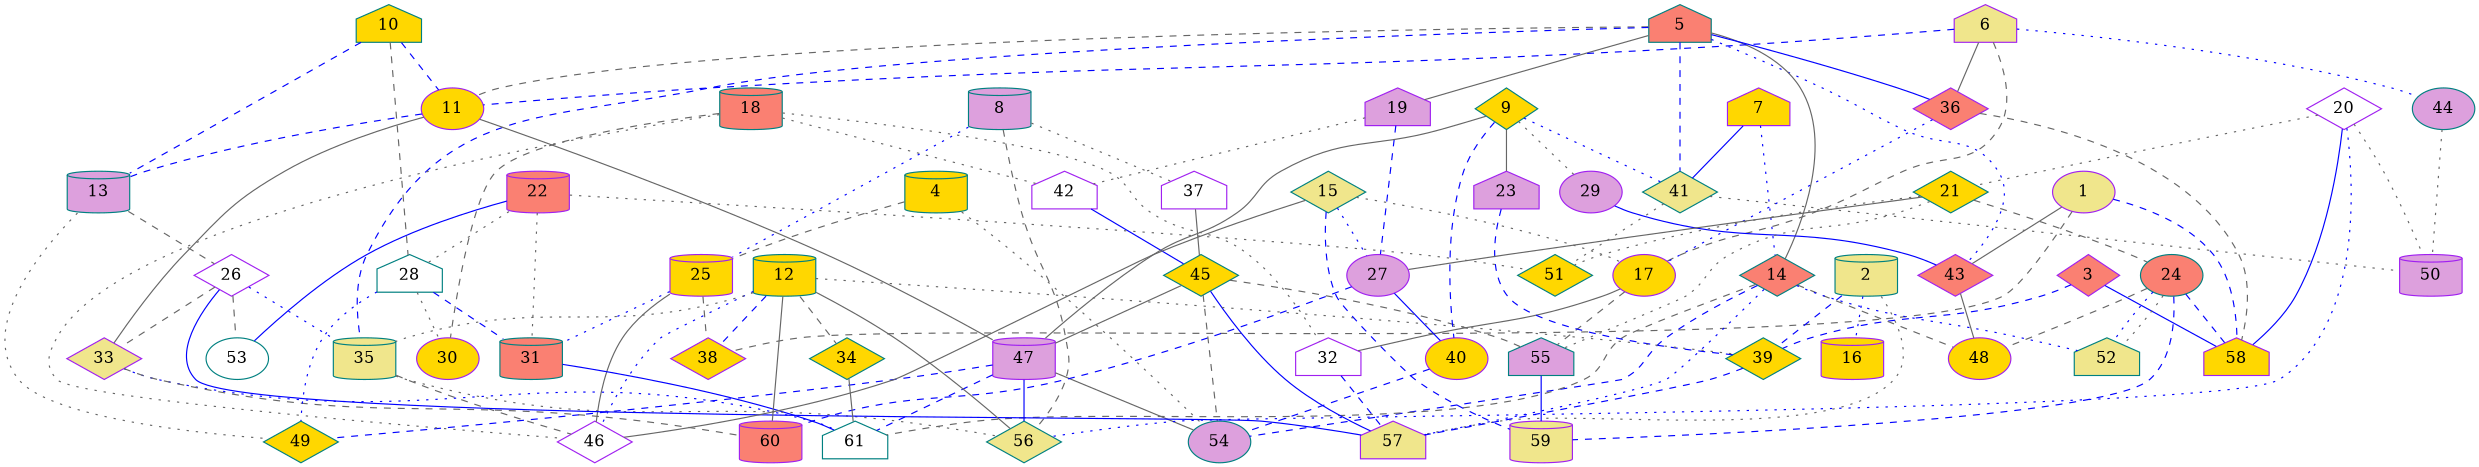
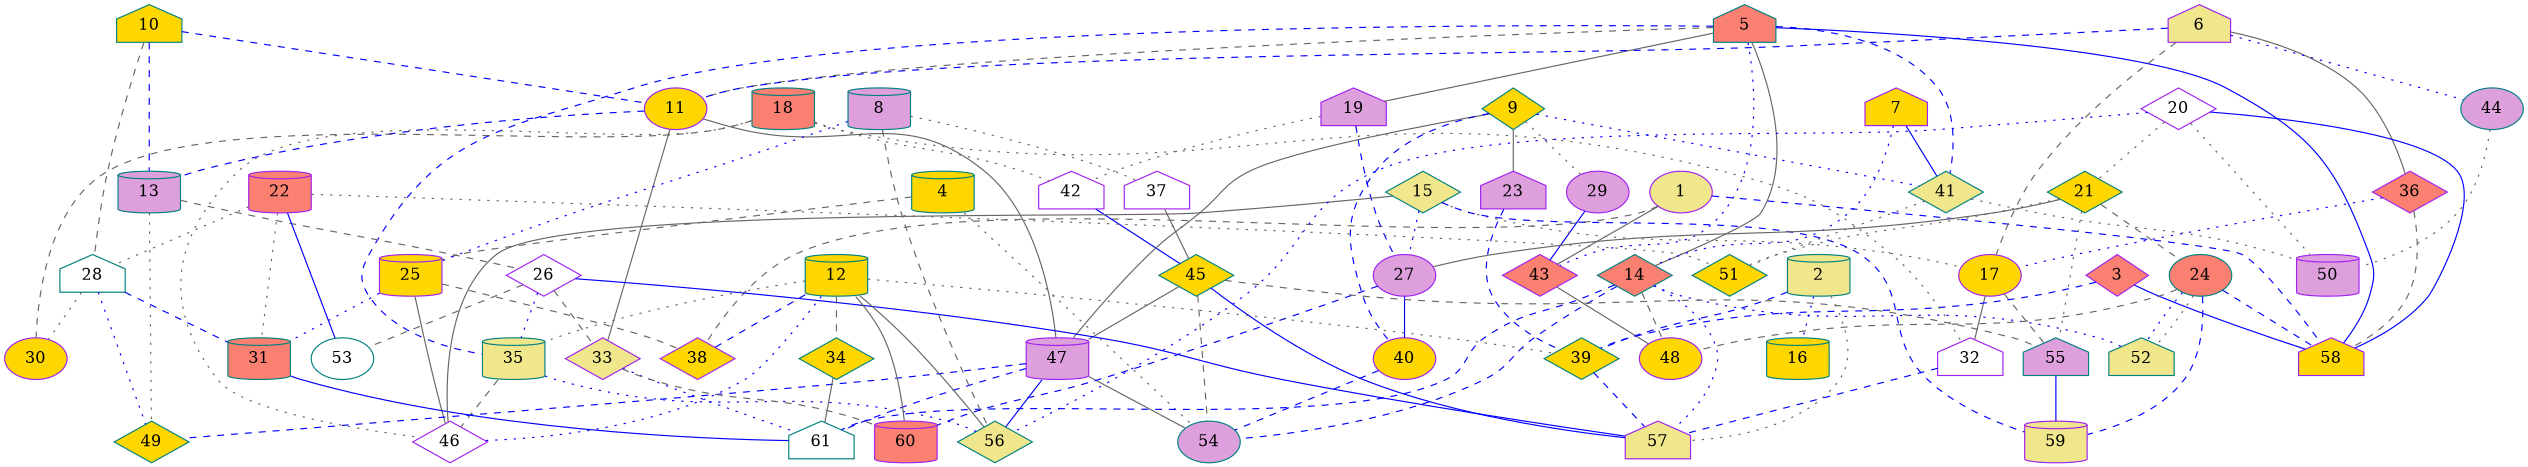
  graph {
    node [color=purple fillcolor=gold shape=diamond style=filled]
    edge [color=gray40 style=dashed]
    1 [fillcolor=khaki shape=ellipse]
    38
    43 [fillcolor=salmon]
    58 [shape=house]
    48 [shape=ellipse]
    2 [color=teal fillcolor=khaki shape=cylinder]
-   16 [shape=cylinder]
+   16 [color=teal shape=cylinder]
    39 [color=teal]
    57 [fillcolor=khaki shape=house]
    17 [shape=ellipse]
    32 [fillcolor=white shape=house]
    55 [color=teal fillcolor=plum shape=house]
    3 [fillcolor=salmon]
    4 [color=teal shape=cylinder]
    25 [shape=cylinder]
    54 [color=teal fillcolor=plum shape=ellipse]
    46 [fillcolor=white]
    31 [color=teal fillcolor=salmon shape=cylinder]
    5 [color=teal fillcolor=salmon shape=house]
    11 [shape=ellipse]
    14 [color=teal fillcolor=salmon]
    19 [fillcolor=plum shape=house]
    35 [color=teal fillcolor=khaki shape=cylinder]
    41 [color=teal fillcolor=khaki]
    47 [fillcolor=plum shape=cylinder]
    13 [color=teal fillcolor=plum shape=cylinder]
    33 [fillcolor=khaki]
    52 [color=teal fillcolor=khaki shape=house]
    61 [color=teal fillcolor=white shape=house]
    27 [fillcolor=plum shape=ellipse]
    42 [fillcolor=white shape=house]
    56 [color=teal fillcolor=khaki]
    50 [fillcolor=plum shape=cylinder]
    51 [color=teal]
    6 [fillcolor=khaki shape=house]
    36 [fillcolor=salmon]
    44 [color=teal fillcolor=plum shape=ellipse]
    7 [shape=house]
    8 [color=teal fillcolor=plum shape=cylinder]
    37 [fillcolor=white shape=house]
    45 [color=teal]
    9 [color=teal]
    23 [fillcolor=plum shape=house]
    29 [fillcolor=plum shape=ellipse]
    40 [shape=ellipse]
    49 [color=teal]
    10 [color=teal shape=house]
    28 [color=teal fillcolor=white shape=house]
    26 [fillcolor=white]
    30 [shape=ellipse]
    60 [fillcolor=salmon shape=cylinder]
    12 [color=teal shape=cylinder]
    34 [color=teal]
    53 [color=teal fillcolor=white shape=ellipse]
    15 [color=teal fillcolor=khaki]
    59 [fillcolor=khaki shape=cylinder]
    24 [color=teal fillcolor=salmon shape=ellipse]
    18 [color=teal fillcolor=salmon shape=cylinder]
    20 [fillcolor=white]
    21 [color=teal]
    22 [fillcolor=salmon shape=cylinder]
    1 -- 38
    1 -- 43 [style=solid]
    1 -- 58 [color=blue]
    43 -- 48 [style=solid]
    2 -- 16 [color=blue style=dotted]
    2 -- 39 [color=blue]
    2 -- 57 [style=dotted]
    39 -- 57 [color=blue]
    17 -- 32 [style=solid]
    17 -- 55
    32 -- 57 [color=blue]
    55 -- 59 [color=blue style=solid]
    3 -- 58 [color=blue style=solid]
    3 -- 39 [color=blue]
    4 -- 25
    4 -- 54 [style=dotted]
    25 -- 38
    25 -- 46 [style=solid]
    25 -- 31 [color=blue style=dotted]
    31 -- 61 [color=blue style=solid]
    5 -- 43 [color=blue style=dotted]
-   5 -- 36 [color=blue style=solid]
+   5 -- 58 [color=blue style=solid]
    5 -- 11
    5 -- 14 [style=solid]
    5 -- 19 [style=solid]
    5 -- 35 [color=blue]
    5 -- 41 [color=blue]
    11 -- 47 [style=solid]
    11 -- 13 [color=blue]
    11 -- 33 [style=solid]
    14 -- 48
    14 -- 57 [color=blue style=dotted]
    14 -- 54 [color=blue]
    14 -- 52 [color=blue style=dotted]
-   14 -- 61
+   14 -- 61 [color=blue]
    19 -- 27 [color=blue]
    19 -- 42 [style=dotted]
    35 -- 46
-   35 -- 56 [style=dotted]
+   35 -- 56 [color=blue style=dotted]
    41 -- 50 [style=dotted]
    41 -- 51 [style=dotted]
    47 -- 54 [style=solid]
    47 -- 61 [color=blue]
    47 -- 56 [color=blue style=solid]
    47 -- 49 [color=blue]
    13 -- 49 [style=dotted]
    13 -- 26
    33 -- 61 [color=blue style=dotted]
    33 -- 60
    27 -- 40 [color=blue style=solid]
    27 -- 60 [color=blue]
    42 -- 45 [color=blue style=solid]
    6 -- 17
    6 -- 11 [color=blue]
    6 -- 36 [style=solid]
    6 -- 44 [color=blue style=dotted]
    36 -- 58
    36 -- 17 [color=blue style=dotted]
    44 -- 50 [style=dotted]
    7 -- 14 [color=blue style=dotted]
    7 -- 41 [color=blue style=solid]
    8 -- 25 [color=blue style=dotted]
    8 -- 56
    8 -- 37 [style=dotted]
    37 -- 45 [style=solid]
    45 -- 57 [color=blue style=solid]
    45 -- 55
    45 -- 54
    45 -- 47 [style=solid]
    9 -- 41 [color=blue style=dotted]
    9 -- 47 [style=solid]
    9 -- 23 [style=solid]
    9 -- 29 [style=dotted]
    9 -- 40 [color=blue]
    23 -- 39 [color=blue]
    29 -- 43 [color=blue style=solid]
    40 -- 54 [color=blue]
    10 -- 11 [color=blue]
    10 -- 13 [color=blue]
    10 -- 28
    28 -- 31 [color=blue]
    28 -- 49 [color=blue style=dotted]
    28 -- 30 [style=dotted]
    26 -- 57 [color=blue style=solid]
    26 -- 35 [color=blue style=dotted]
    26 -- 33
    26 -- 53
    12 -- 38 [color=blue]
    12 -- 39 [style=dotted]
    12 -- 46 [color=blue style=dotted]
    12 -- 35 [style=dotted]
    12 -- 56 [style=solid]
    12 -- 60 [style=solid]
    12 -- 34
    34 -- 61 [style=solid]
    15 -- 17 [style=dotted]
    15 -- 46 [style=solid]
    15 -- 27 [color=blue style=dotted]
    15 -- 59 [color=blue]
    24 -- 58 [color=blue]
    24 -- 48
    24 -- 52 [color=blue style=dotted]
    24 -- 52 [style=dotted]
    24 -- 59 [color=blue]
    18 -- 32 [style=dotted]
    18 -- 46 [style=dotted]
    18 -- 42 [style=dotted]
    18 -- 30
    20 -- 58 [color=blue style=solid]
    20 -- 56 [color=blue style=dotted]
    20 -- 50 [style=dotted]
    20 -- 21 [style=dotted]
    21 -- 55 [style=dotted]
    21 -- 27 [style=solid]
    21 -- 51 [style=dotted]
    21 -- 24
    22 -- 31 [style=dotted]
    22 -- 51 [style=dotted]
    22 -- 28 [style=dotted]
    22 -- 53 [color=blue style=solid]
  }
